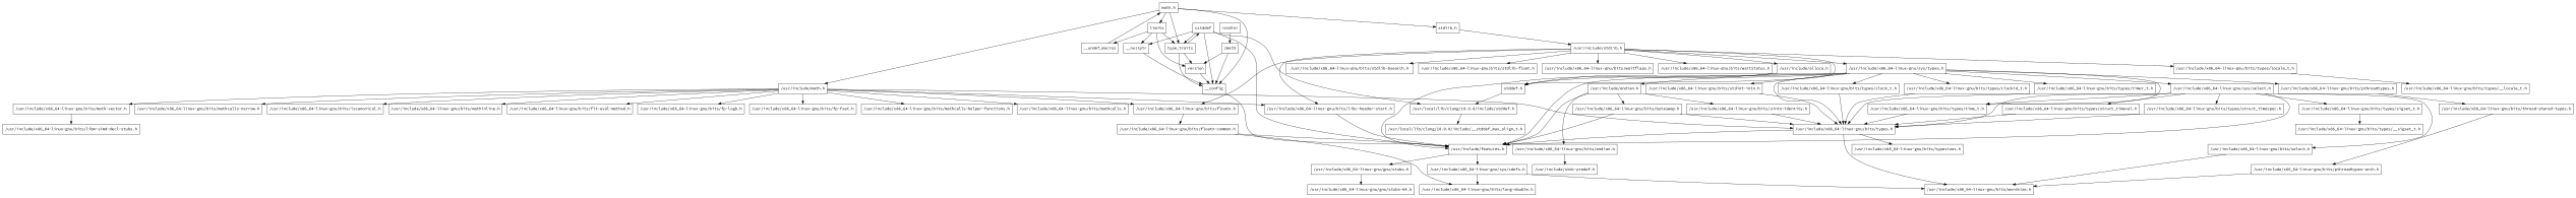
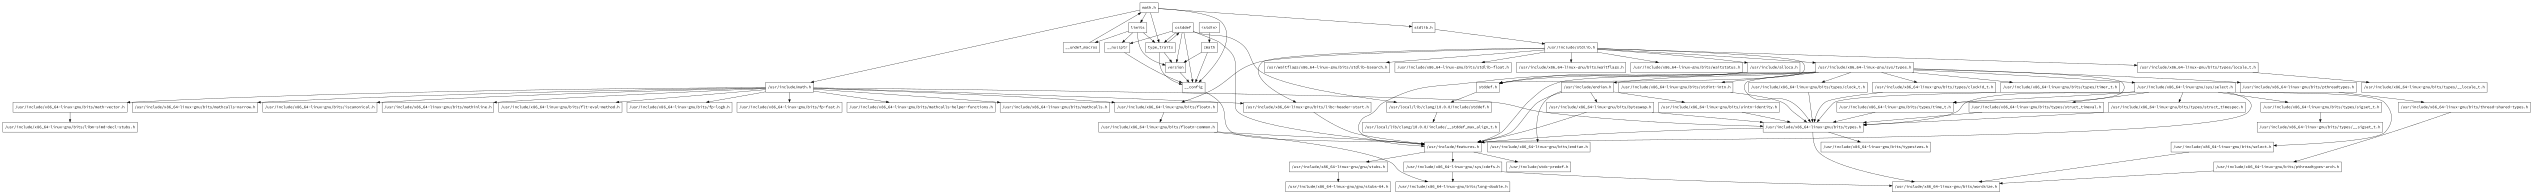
  digraph {
    fontname="Source Code Pro"
    node [fontname="Source Code Pro" shape=box]
    edge [fontname="Source Code Pro"]
    n1 [label="\<stdin\>"]
    n2 [label=cmath]
    n3 [label=__config]
    n4 [label=version]
    n5 [label="math.h"]
    n6 [label="stdlib.h"]
    n7 [label="/usr/include/math.h"]
    n8 [label=type_traits]
    n9 [label=limits]
    n10 [label="/usr/include/features.h"]
    n11 [label="/usr/include/stdlib.h"]
    n12 [label="/usr/include/x86_64-linux-gnu/bits/libc-header-start.h"]
    n13 [label="/usr/include/x86_64-linux-gnu/bits/floatn.h"]
    n14 [label="/usr/include/x86_64-linux-gnu/bits/types.h"]
    n15 [label="/usr/include/x86_64-linux-gnu/bits/math-vector.h"]
    n16 [label="/usr/include/x86_64-linux-gnu/bits/flt-eval-method.h"]
    n17 [label="/usr/include/x86_64-linux-gnu/bits/fp-logb.h"]
    n18 [label="/usr/include/x86_64-linux-gnu/bits/fp-fast.h"]
    n19 [label="/usr/include/x86_64-linux-gnu/bits/mathcalls-helper-functions.h"]
    n20 [label="/usr/include/x86_64-linux-gnu/bits/mathcalls.h"]
    n21 [label="/usr/include/x86_64-linux-gnu/bits/mathcalls-narrow.h"]
    n22 [label="/usr/include/x86_64-linux-gnu/bits/iscanonical.h"]
    n23 [label="/usr/include/x86_64-linux-gnu/bits/mathinline.h"]
    n24 [label=cstddef]
    n25 [label=__nullptr]
    n26 [label=__undef_macros]
    n27 [label="stddef.h"]
    n28 [label="/usr/include/x86_64-linux-gnu/bits/waitflags.h"]
    n29 [label="/usr/include/x86_64-linux-gnu/bits/waitstatus.h"]
    n30 [label="/usr/include/x86_64-linux-gnu/bits/types/locale_t.h"]
    n31 [label="/usr/include/x86_64-linux-gnu/sys/types.h"]
    n32 [label="/usr/include/alloca.h"]
-   n33 [label="/usr/include/x86_64-linux-gnu/bits/stdlib-bsearch.h"]
+   n33 [label="/usr/waitflags/x86_64-linux-gnu/bits/stdlib-bsearch.h"]
    n34 [label="/usr/include/x86_64-linux-gnu/bits/stdlib-float.h"]
    n35 [label="/usr/local/lib/clang/10.0.0/include/stddef.h"]
    n36 [label="/usr/include/x86_64-linux-gnu/bits/floatn-common.h"]
    n37 [label="/usr/include/x86_64-linux-gnu/bits/types/__locale_t.h"]
    n38 [label="/usr/include/x86_64-linux-gnu/bits/types/clock_t.h"]
    n39 [label="/usr/include/x86_64-linux-gnu/bits/types/clockid_t.h"]
    n40 [label="/usr/include/x86_64-linux-gnu/bits/types/time_t.h"]
    n41 [label="/usr/include/x86_64-linux-gnu/bits/types/timer_t.h"]
    n42 [label="/usr/include/x86_64-linux-gnu/bits/stdint-intn.h"]
    n43 [label="/usr/include/endian.h"]
    n44 [label="/usr/include/x86_64-linux-gnu/sys/select.h"]
    n45 [label="/usr/include/x86_64-linux-gnu/bits/pthreadtypes.h"]
    n46 [label="/usr/include/stdc-predef.h"]
    n47 [label="/usr/include/x86_64-linux-gnu/sys/cdefs.h"]
    n48 [label="/usr/include/x86_64-linux-gnu/gnu/stubs.h"]
    n49 [label="/usr/local/lib/clang/10.0.0/include/__stddef_max_align_t.h"]
    n50 [label="/usr/include/x86_64-linux-gnu/bits/long-double.h"]
    n51 [label="/usr/include/x86_64-linux-gnu/bits/typesizes.h"]
    n52 [label="/usr/include/x86_64-linux-gnu/bits/wordsize.h"]
    n53 [label="/usr/include/x86_64-linux-gnu/bits/endian.h"]
    n54 [label="/usr/include/x86_64-linux-gnu/bits/byteswap.h"]
    n55 [label="/usr/include/x86_64-linux-gnu/bits/uintn-identity.h"]
    n56 [label="/usr/include/x86_64-linux-gnu/bits/select.h"]
    n57 [label="/usr/include/x86_64-linux-gnu/bits/types/sigset_t.h"]
    n58 [label="/usr/include/x86_64-linux-gnu/bits/types/struct_timeval.h"]
    n59 [label="/usr/include/x86_64-linux-gnu/bits/types/struct_timespec.h"]
    n60 [label="/usr/include/x86_64-linux-gnu/bits/thread-shared-types.h"]
    n61 [label="/usr/include/x86_64-linux-gnu/gnu/stubs-64.h"]
    n62 [label="/usr/include/x86_64-linux-gnu/bits/types/__sigset_t.h"]
    n63 [label="/usr/include/x86_64-linux-gnu/bits/pthreadtypes-arch.h"]
    n64 [label="/usr/include/x86_64-linux-gnu/bits/libm-simd-decl-stubs.h"]
    n1 -> n2
    n2 -> n3
    n2 -> n4
    n3 -> n10
    n4 -> n3
    n5 -> n3
    n5 -> n6
    n5 -> n7
    n5 -> n8
    n5 -> n9
    n6 -> n11
    n7 -> n12
    n7 -> n13
    n7 -> n14
    n7 -> n15
    n7 -> n16
    n7 -> n17
    n7 -> n18
    n7 -> n19
    n7 -> n20
    n7 -> n21
    n7 -> n22
    n7 -> n23
    n8 -> n3
    n8 -> n4
    n8 -> n24
    n9 -> n4
    n9 -> n8
    n9 -> n25
    n9 -> n26
-   n53 -> n46
+   n10 -> n46
    n10 -> n47
    n10 -> n48
    n11 -> n12
    n11 -> n13
    n11 -> n27
    n11 -> n28
    n11 -> n29
    n11 -> n30
    n11 -> n31
    n11 -> n32
    n11 -> n33
    n11 -> n34
    n12 -> n10
    n13 -> n36
    n14 -> n10
    n14 -> n51
    n14 -> n52
    n15 -> n64
    n24 -> n3
+   n24 -> n4
    n24 -> n8
    n24 -> n10
    n24 -> n25
    n24 -> n35
    n25 -> n3
    n26 -> n5
    n27 -> n35
    n30 -> n37
    n31 -> n10
    n31 -> n14
    n31 -> n27
    n31 -> n38
    n31 -> n39
    n31 -> n40
    n31 -> n41
    n31 -> n42
    n31 -> n43
    n31 -> n44
    n31 -> n45
    n32 -> n10
    n32 -> n27
    n35 -> n49
    n36 -> n10
    n36 -> n50
    n38 -> n14
    n39 -> n14
    n40 -> n14
    n41 -> n14
    n42 -> n14
    n43 -> n10
    n43 -> n53
    n43 -> n54
    n43 -> n55
    n44 -> n10
    n44 -> n14
    n44 -> n40
    n44 -> n56
    n44 -> n57
    n44 -> n58
    n44 -> n59
    n45 -> n60
    n47 -> n50
    n47 -> n52
    n48 -> n61
    n54 -> n10
    n54 -> n14
    n55 -> n14
    n56 -> n52
    n57 -> n62
    n58 -> n14
    n59 -> n14
    n60 -> n63
    n63 -> n52
  }
